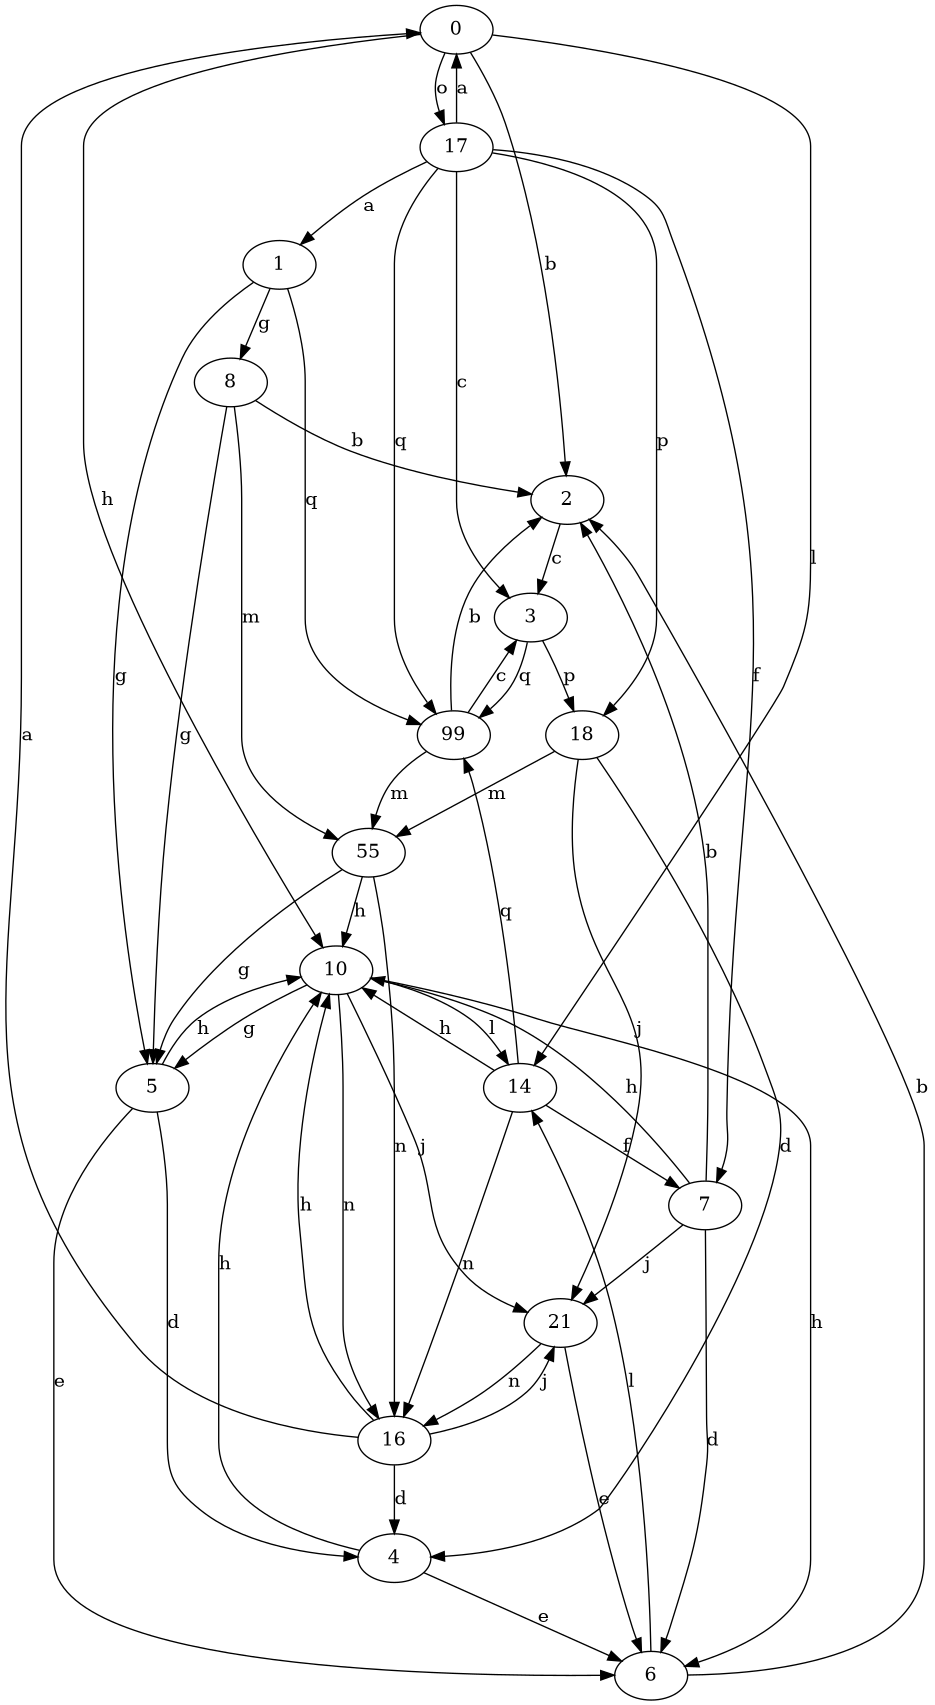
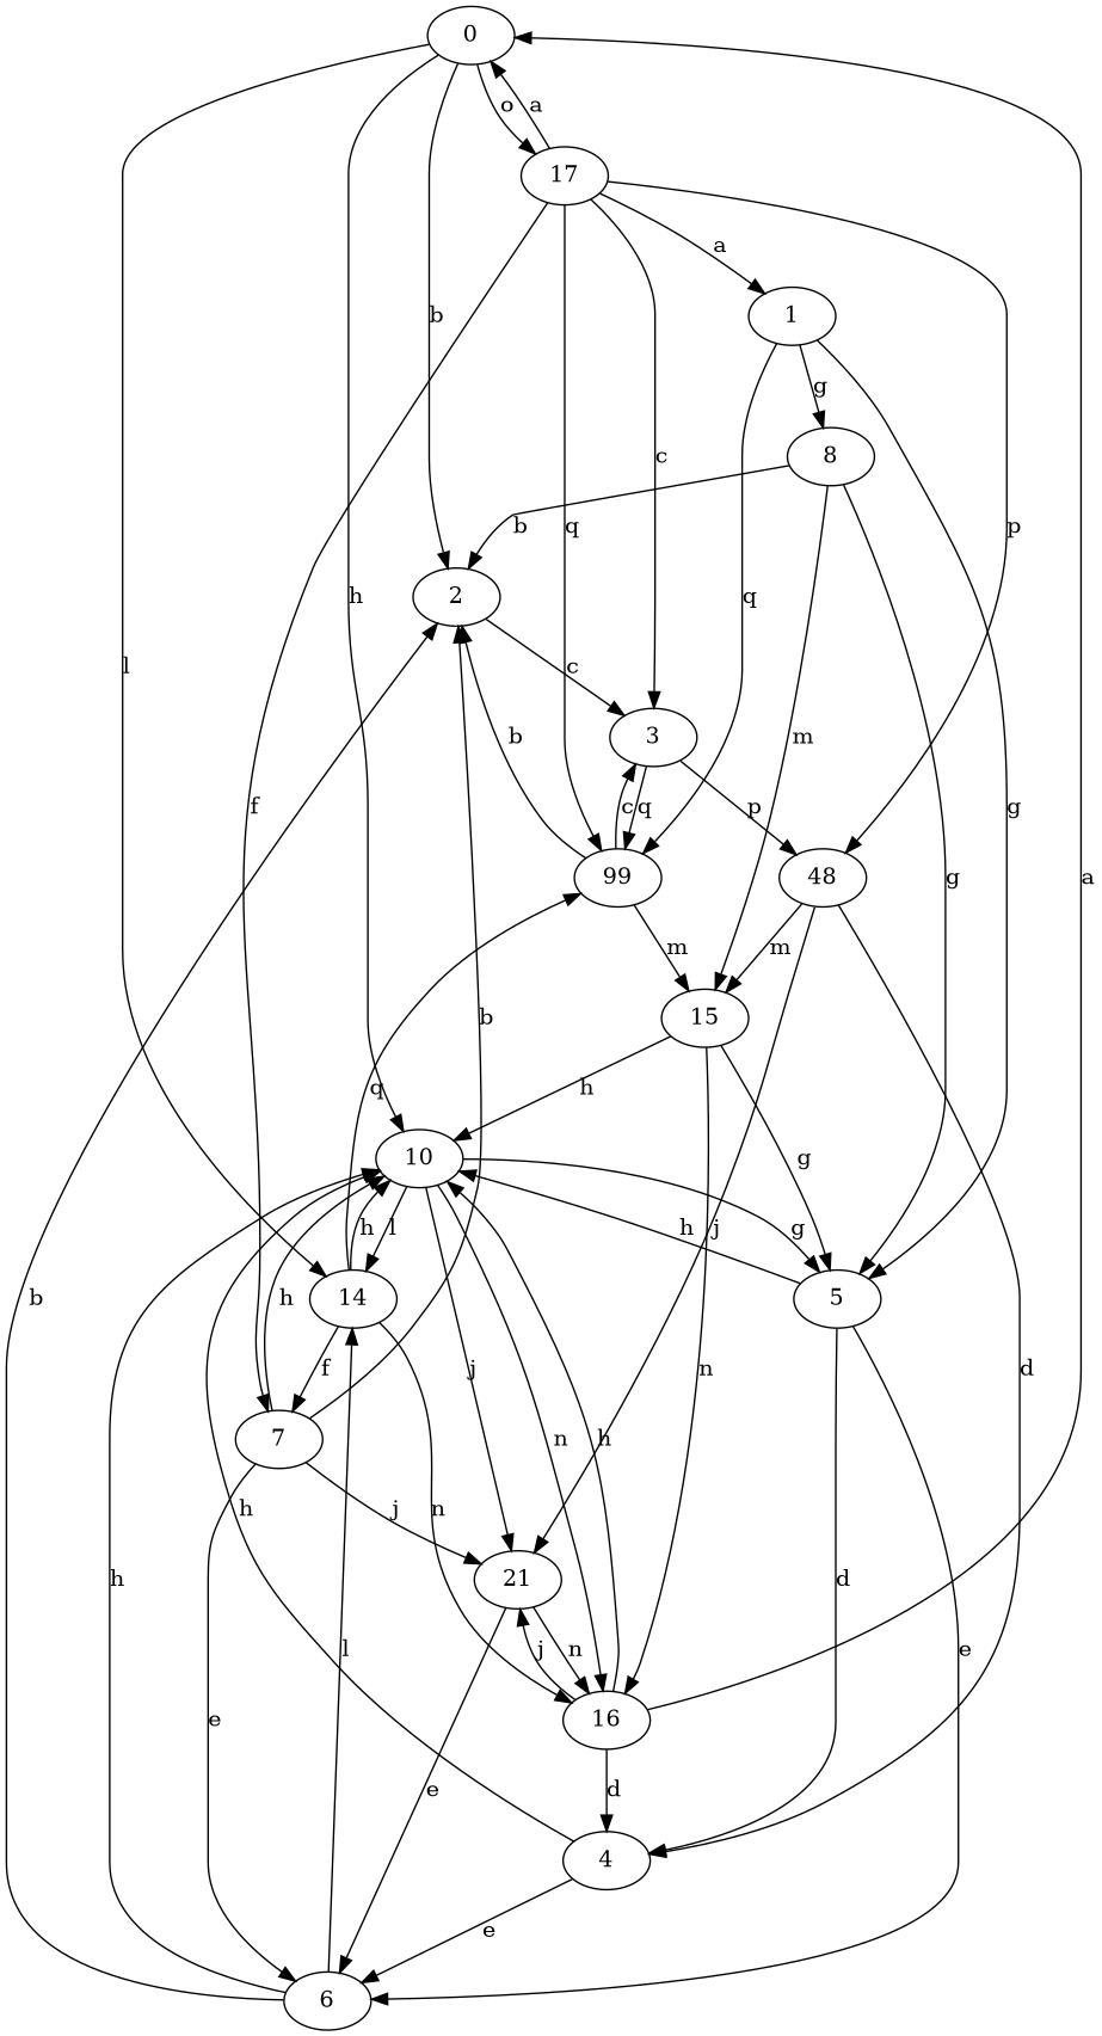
  strict digraph {
    0
    2
    10
    14
    17
    3
    n7 [label=5]
    n8 [label=21]
    16
    n10 [label=99]
    7
    1
-   18
+   18 [label=48]
    8
-   15 [label=55]
+   15
    4
    6
    0 -> 2 [label=b]
    0 -> 10 [label=h]
    0 -> 14 [label=l]
    0 -> 17 [label=o]
    2 -> 3 [label=c]
    10 -> 14 [label=l]
    10 -> n7 [label=g]
    10 -> n8 [label=j]
    10 -> 16 [label=n]
    14 -> 10 [label=h]
    14 -> 16 [label=n]
    14 -> n10 [label=q]
    14 -> 7 [label=f]
    17 -> 0 [label=a]
    17 -> 3 [label=c]
    17 -> n10 [label=q]
    17 -> 7 [label=f]
    17 -> 1 [label=a]
    17 -> 18 [label=p]
    3 -> n10 [label=q]
    3 -> 18 [label=p]
    n7 -> 10 [label=h]
    n7 -> 4 [label=d]
    n7 -> 6 [label=e]
    n8 -> 16 [label=n]
    n8 -> 6 [label=e]
    16 -> 0 [label=a]
    16 -> 10 [label=h]
    16 -> n8 [label=j]
    16 -> 4 [label=d]
    n10 -> 2 [label=b]
    n10 -> 3 [label=c]
    n10 -> 15 [label=m]
    7 -> 2 [label=b]
    7 -> 10 [label=h]
    7 -> n8 [label=j]
-   7 -> 6 [label=d]
+   7 -> 6 [label=e]
    1 -> n7 [label=g]
    1 -> n10 [label=q]
    1 -> 8 [label=g]
    18 -> n8 [label=j]
    18 -> 15 [label=m]
    18 -> 4 [label=d]
    8 -> 2 [label=b]
    8 -> n7 [label=g]
    8 -> 15 [label=m]
    15 -> 10 [label=h]
    15 -> n7 [label=g]
    15 -> 16 [label=n]
    4 -> 10 [label=h]
    4 -> 6 [label=e]
    6 -> 2 [label=b]
-   10 -> 6 [label=h]
+   6 -> 10 [label=h]
    6 -> 14 [label=l]
  }
